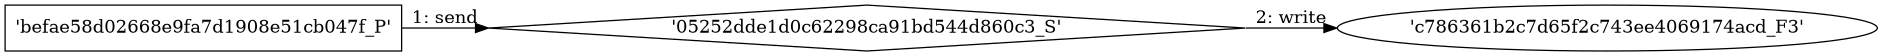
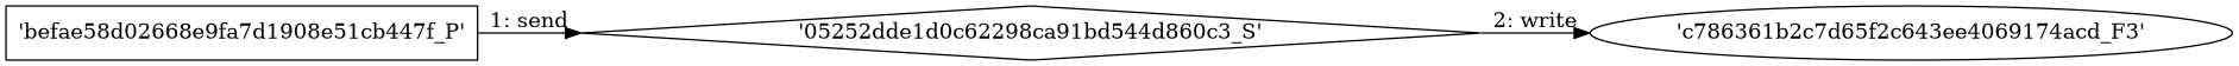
  digraph {
    engine=neato
    fixedsize=false
    fontsize=10
    nodesep=0.3
    rankdir=LR
    ranksep=0
    splines=true
    "'05252dde1d0c62298ca91bd544d860c3_S'" [node_type=Socket shape=diamond]
-   "'c786361b2c7d65f2c743ee4069174acd_F3'" [node_type=file shape=ellipse]
-   "'befae58d02668e9fa7d1908e51cb047f_P'" [node_type=Process shape=box]
+   "'c786361b2c7d65f2c743ee4069174acd_F3'" [node_type=file shape=ellipse label="'c786361b2c7d65f2c643ee4069174acd_F3'"]
+   "'befae58d02668e9fa7d1908e51cb047f_P'" [node_type=Process shape=box label="'befae58d02668e9fa7d1908e51cb447f_P'"]
    "'05252dde1d0c62298ca91bd544d860c3_S'" -> "'c786361b2c7d65f2c743ee4069174acd_F3'" [label="2: write"]
    "'befae58d02668e9fa7d1908e51cb047f_P'" -> "'05252dde1d0c62298ca91bd544d860c3_S'" [label="1: send"]
  }
